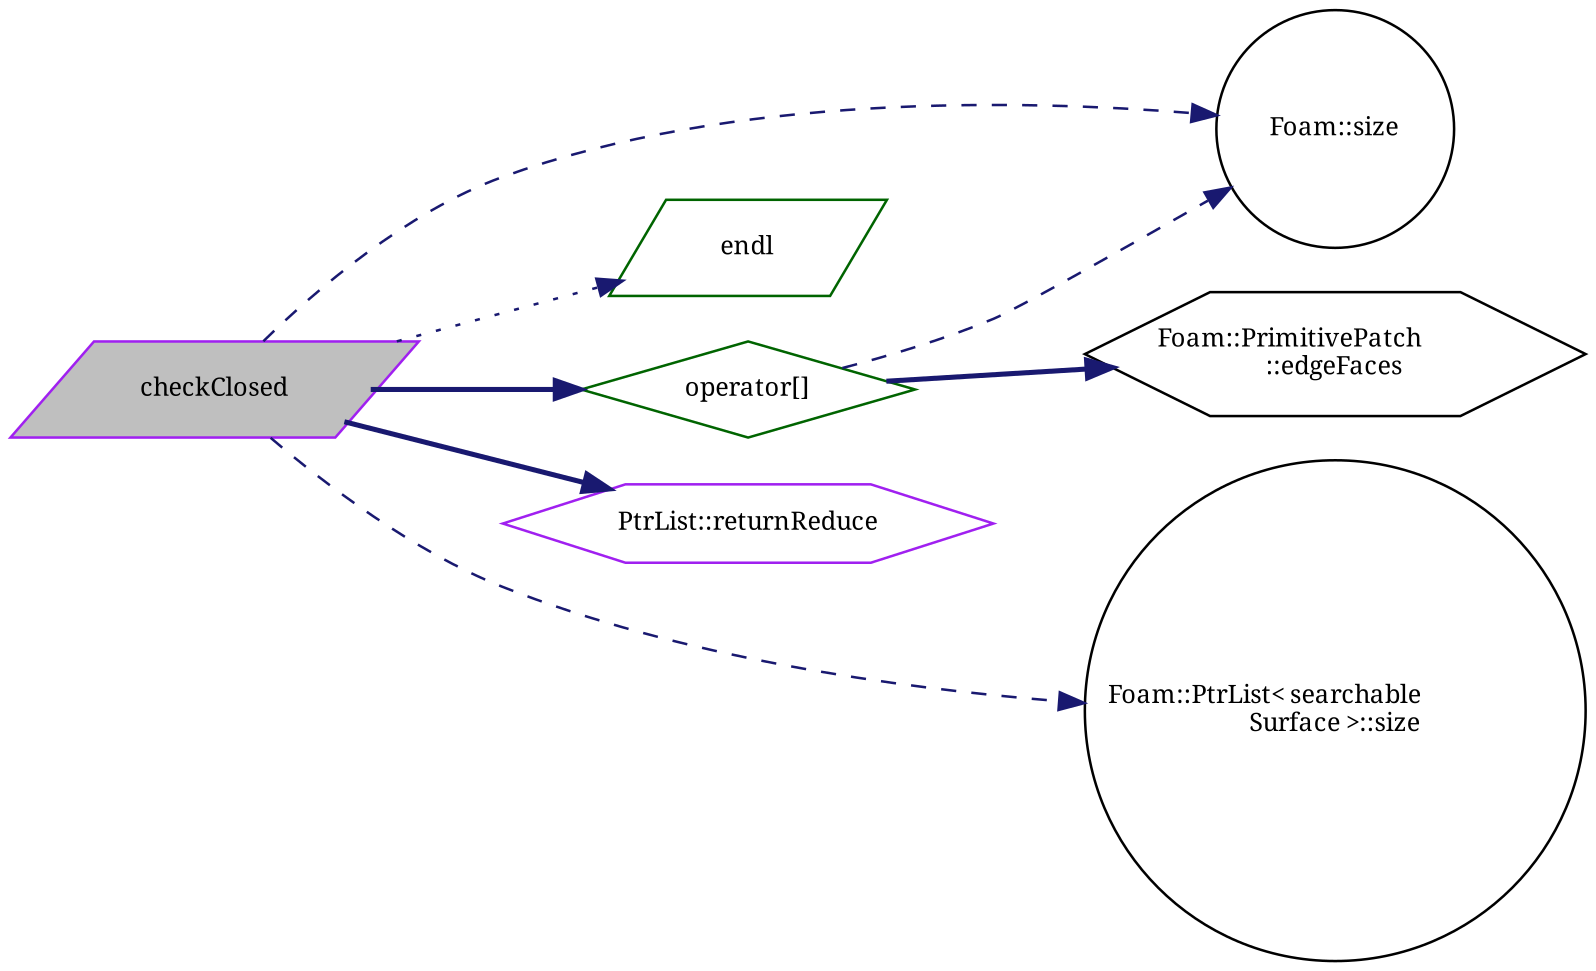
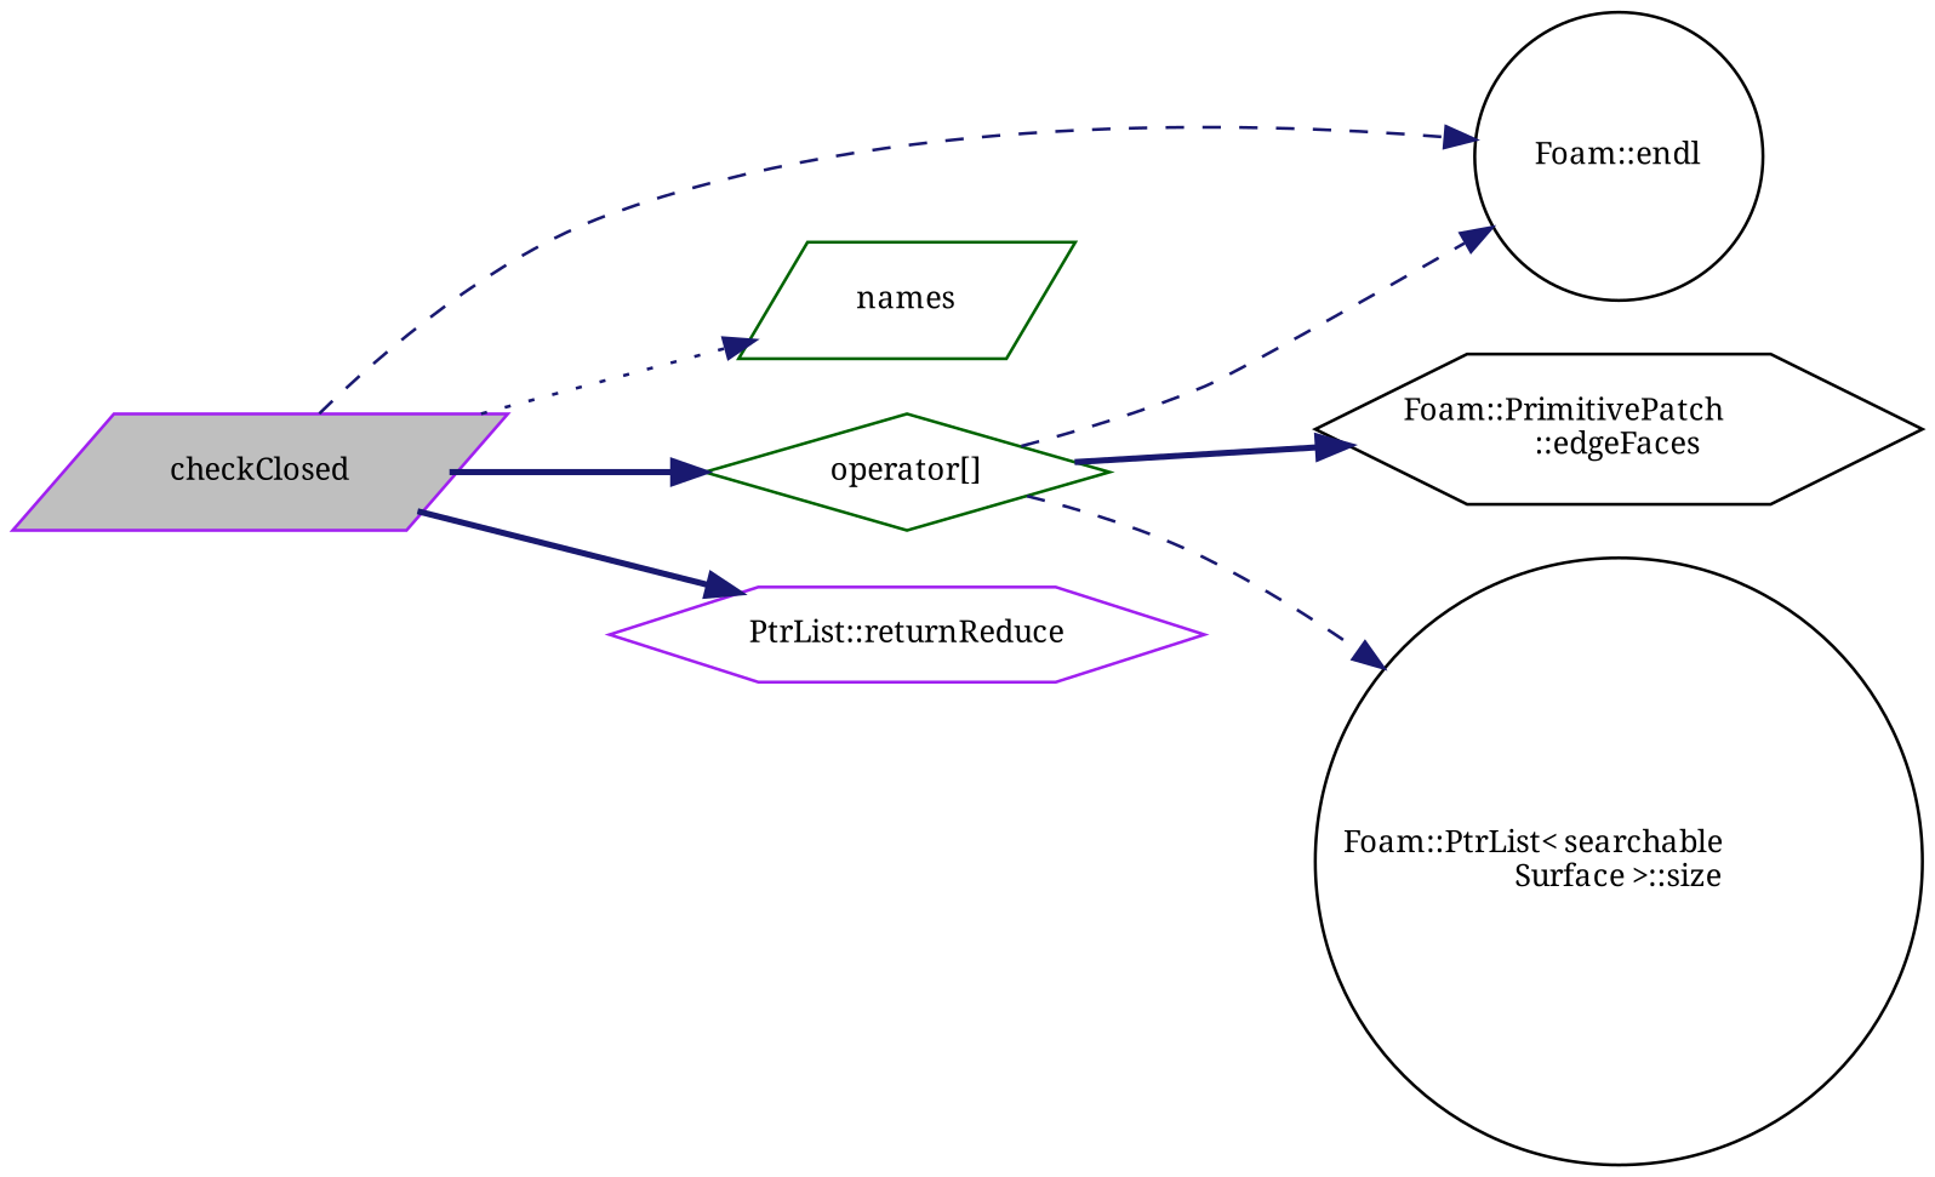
  digraph {
    fontname="Noto Serif"
    rankdir=LR
    node [color=black fontname="Noto Serif" fontsize=10 shape=parallelogram]
    edge [color=midnightblue fontname="Noto Serif" fontsize=10 labelfontname=FreeSans labelfontsize=10 style=dashed]
    n1 [color=purple fillcolor=grey75 fontcolor=black height=0.2 label=checkClosed style=filled width=0.4]
-   n2 [height=0.2 label="Foam::size" shape=circle width=0.4]
-   n3 [color=darkgreen height=0.2 label=endl width=0.4]
+   n2 [height=0.2 label="Foam::endl" shape=circle width=0.4]
+   n3 [color=darkgreen height=0.2 label=names width=0.4]
    n4 [color=darkgreen height=0.2 label="operator[]" shape=diamond width=0.4]
    n5 [color=purple height=0.2 label="PtrList::returnReduce" shape=hexagon width=0.4]
    n6 [height=0.2 label="Foam::PtrList\< searchable\lSurface \>::size" shape=circle width=0.4]
    n7 [height=0.2 label="Foam::PrimitivePatch\l::edgeFaces" shape=hexagon width=0.4]
    n1 -> n2
    n1 -> n3 [style=dotted]
    n1 -> n4 [style=bold]
    n1 -> n5 [style=bold]
-   n1 -> n6
+   n4 -> n6
    n4 -> n2
    n4 -> n7 [style=bold]
  }
